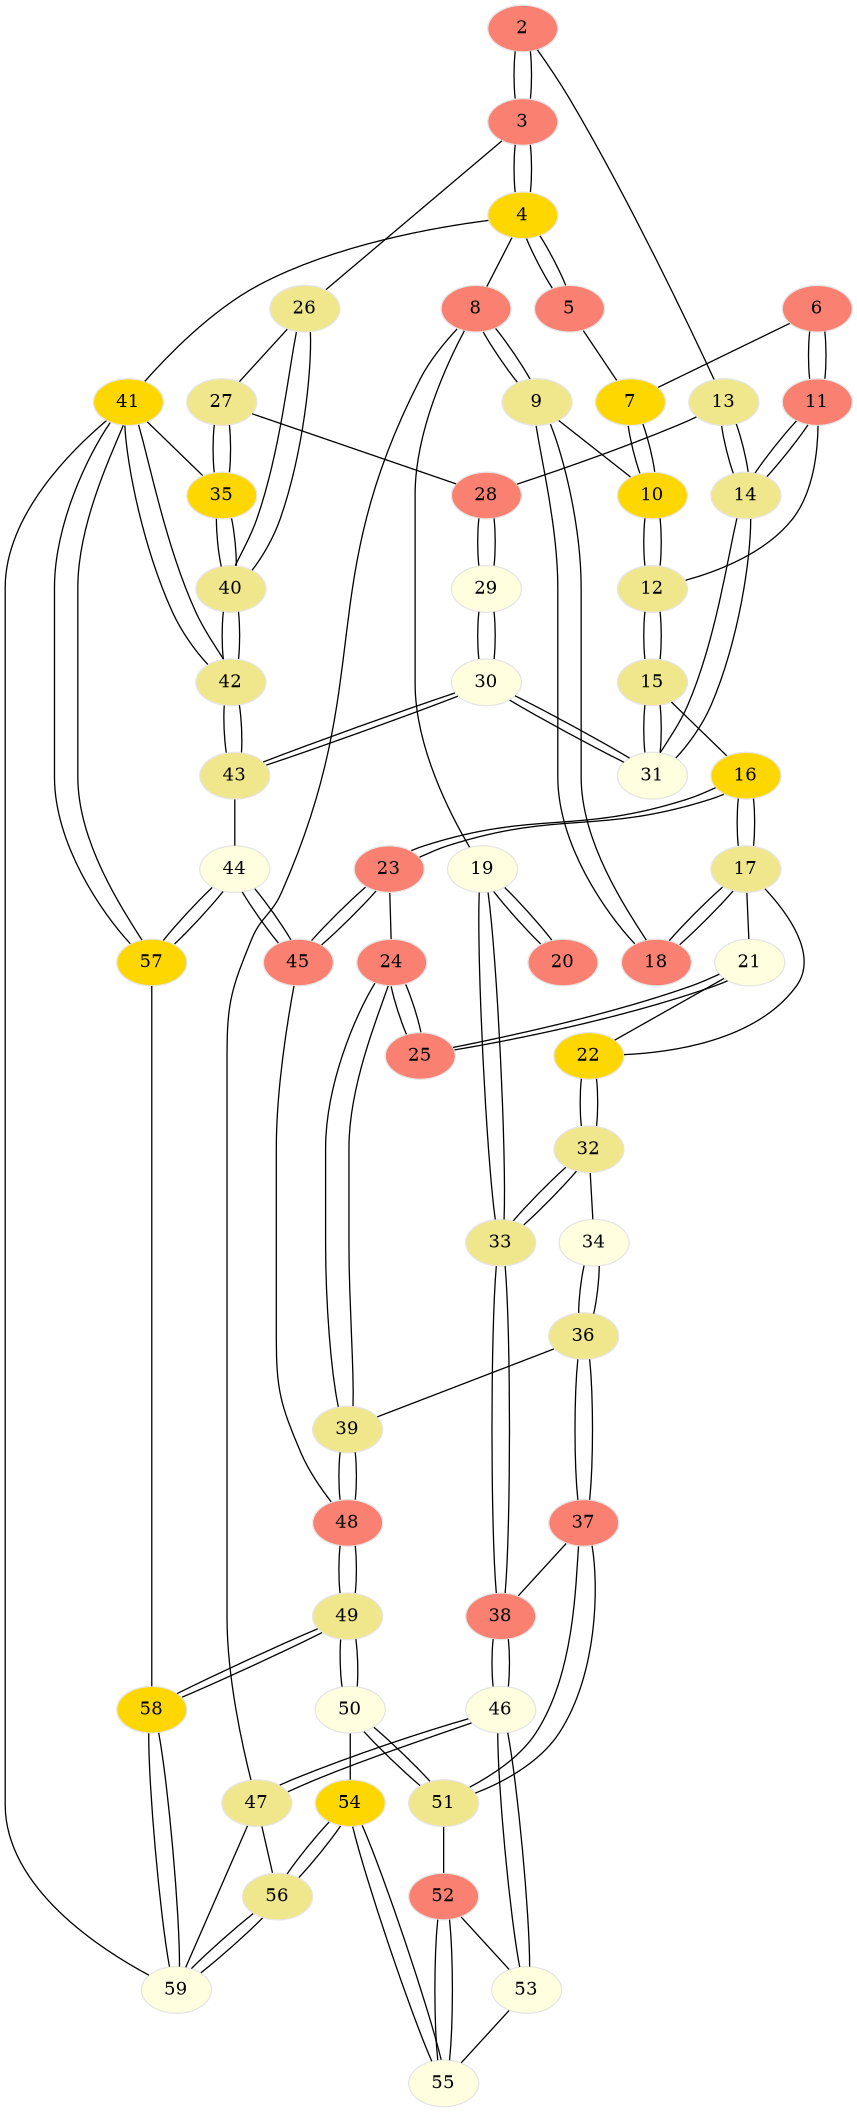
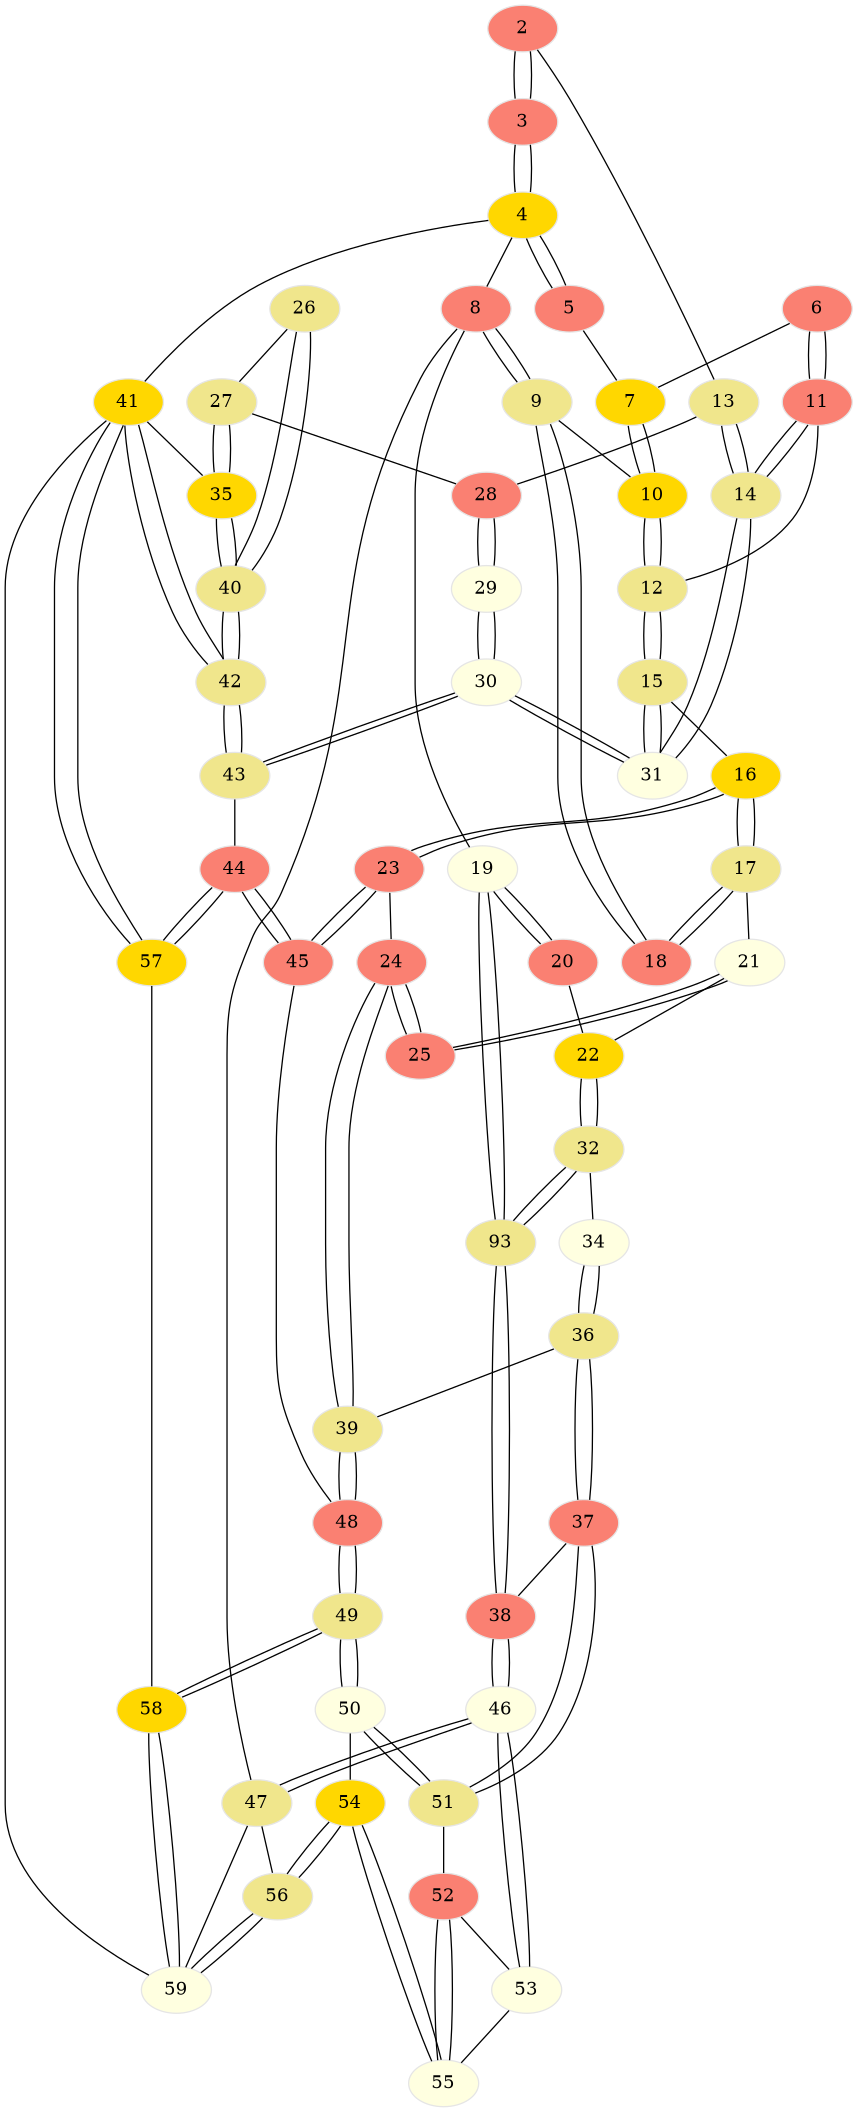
  graph {
    node [color=gray90 fillcolor=khaki style=filled]
    2 [fillcolor=salmon]
    3 [fillcolor=salmon]
    13
    6 [fillcolor=salmon]
    7 [fillcolor=gold]
    11 [fillcolor=salmon]
    4 [fillcolor=gold]
    26
    14
    28 [fillcolor=salmon]
    5 [fillcolor=salmon]
    8 [fillcolor=salmon]
    41 [fillcolor=gold]
    27
    40
    9
    19 [fillcolor=lightyellow]
    47
    35 [fillcolor=gold]
    42
    57 [fillcolor=gold]
    59 [fillcolor=lightyellow]
    10 [fillcolor=gold]
    12
    18 [fillcolor=salmon]
    20 [fillcolor=salmon]
-   33
+   33 [label=93]
    56
    15
    31 [fillcolor=lightyellow]
    16 [fillcolor=gold]
    29 [fillcolor=lightyellow]
    17
    23 [fillcolor=salmon]
    21 [fillcolor=lightyellow]
    24 [fillcolor=salmon]
    45 [fillcolor=salmon]
    22 [fillcolor=gold]
    25 [fillcolor=salmon]
    38 [fillcolor=salmon]
    32
    34 [fillcolor=lightyellow]
    39
    48 [fillcolor=salmon]
    36
    30 [fillcolor=lightyellow]
    43
-   44 [fillcolor=lightyellow]
+   44 [fillcolor=salmon]
    46 [fillcolor=lightyellow]
    37 [fillcolor=salmon]
    51
    52 [fillcolor=salmon]
    53 [fillcolor=lightyellow]
    49
    58 [fillcolor=gold]
    55 [fillcolor=lightyellow]
    50 [fillcolor=lightyellow]
    54 [fillcolor=gold]
    2 -- 3
    2 -- 3
    2 -- 13
    3 -- 4
    3 -- 4
-   3 -- 26
    13 -- 14
    13 -- 14
    13 -- 28
    6 -- 7
    6 -- 11
    6 -- 11
    7 -- 10
    7 -- 10
    11 -- 14
    11 -- 14
    11 -- 12
    4 -- 5
    4 -- 5
    4 -- 8
    4 -- 41
    26 -- 27
    26 -- 40
    26 -- 40
    14 -- 31
    14 -- 31
    28 -- 29
    28 -- 29
    5 -- 7
    8 -- 9
    8 -- 9
    8 -- 19
    8 -- 47
    41 -- 35
    41 -- 42
    41 -- 42
    41 -- 57
    41 -- 57
    41 -- 59
    27 -- 28
    27 -- 35
    27 -- 35
    40 -- 42
    40 -- 42
    9 -- 10
    9 -- 18
    9 -- 18
    19 -- 20
    19 -- 20
    19 -- 33
    19 -- 33
    47 -- 59
    47 -- 56
    35 -- 40
    35 -- 40
    42 -- 43
    42 -- 43
    57 -- 58
    10 -- 12
    10 -- 12
    12 -- 15
    12 -- 15
-   17 -- 22
+   20 -- 22
    33 -- 38
    33 -- 38
    56 -- 59
    56 -- 59
    15 -- 31
    15 -- 31
    15 -- 16
    16 -- 17
    16 -- 17
    16 -- 23
    16 -- 23
    29 -- 30
    29 -- 30
    17 -- 18
    17 -- 18
    17 -- 21
    23 -- 24
    23 -- 45
    23 -- 45
    21 -- 22
    21 -- 25
    21 -- 25
    24 -- 25
    24 -- 25
    24 -- 39
    24 -- 39
    45 -- 48
    22 -- 32
    22 -- 32
    38 -- 46
    38 -- 46
    32 -- 33
    32 -- 33
    32 -- 34
    34 -- 36
    34 -- 36
    39 -- 48
    39 -- 48
    48 -- 49
    48 -- 49
    36 -- 39
    36 -- 37
    36 -- 37
    30 -- 31
    30 -- 31
    30 -- 43
    30 -- 43
    43 -- 44
    44 -- 57
    44 -- 57
    44 -- 45
    44 -- 45
    46 -- 47
    46 -- 47
    46 -- 53
    46 -- 53
    37 -- 38
    37 -- 51
    37 -- 51
    51 -- 52
    52 -- 53
    52 -- 55
    52 -- 55
    53 -- 55
    49 -- 58
    49 -- 58
    49 -- 50
    49 -- 50
    58 -- 59
    58 -- 59
    50 -- 51
    50 -- 51
    50 -- 54
    54 -- 56
    54 -- 56
    54 -- 55
    54 -- 55
  }
